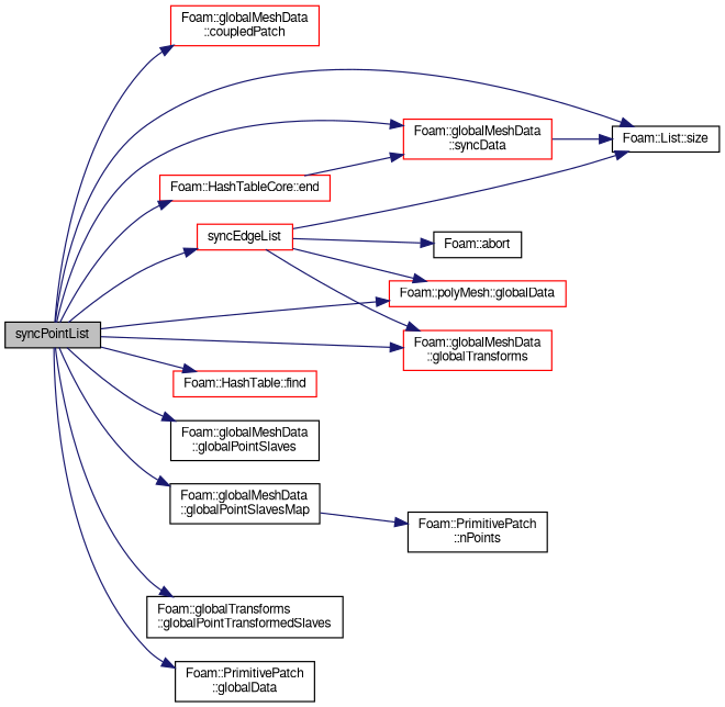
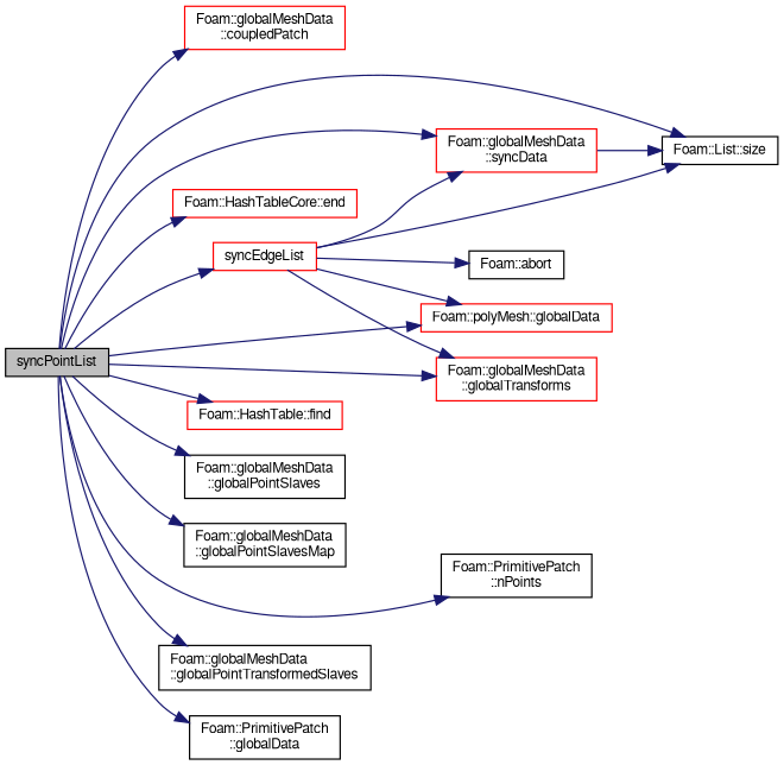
  digraph {
    rankdir=LR
    node [color=black fontname=FreeSans fontsize=10 shape=record]
    edge [color=midnightblue fontname=FreeSans fontsize=10 labelfontname=FreeSans labelfontsize=10 style=solid]
    n1 [fillcolor=grey75 fontcolor=black height=0.2 label=syncPointList style=filled width=0.4]
    n2 [color=red height=0.2 label="Foam::globalMeshData\l::coupledPatch" width=0.4]
    n3 [color=red height=0.2 label="Foam::HashTableCore::end" width=0.4]
    n4 [color=red height=0.2 label="Foam::HashTable::find" width=0.4]
    n5 [color=red height=0.2 label="Foam::polyMesh::globalData" width=0.4]
    n6 [height=0.2 label="Foam::globalMeshData\l::globalPointSlaves" width=0.4]
    n7 [height=0.2 label="Foam::globalMeshData\l::globalPointSlavesMap" width=0.4]
-   n8 [height=0.2 label="Foam::globalTransforms\l::globalPointTransformedSlaves" width=0.4]
+   n8 [height=0.2 label="Foam::globalMeshData\l::globalPointTransformedSlaves" width=0.4]
    n9 [color=red height=0.2 label="Foam::globalMeshData\l::globalTransforms" width=0.4]
    n10 [height=0.2 label="Foam::PrimitivePatch\l::globalData" width=0.4]
    n11 [height=0.2 label="Foam::PrimitivePatch\l::nPoints" width=0.4]
    n12 [height=0.2 label="Foam::List::size" width=0.4]
    n13 [color=red height=0.2 label="Foam::globalMeshData\l::syncData" width=0.4]
    n14 [color=red height=0.2 label=syncEdgeList width=0.4]
    n15 [height=0.2 label="Foam::abort" width=0.4]
    n1 -> n2
    n1 -> n3
    n1 -> n4
    n1 -> n5
    n1 -> n6
    n1 -> n7
    n1 -> n8
    n1 -> n9
    n1 -> n10
-   n7 -> n11
+   n1 -> n11
    n1 -> n12
    n1 -> n13
    n1 -> n14
    n13 -> n12
    n14 -> n5
    n14 -> n9
    n14 -> n12
-   n3 -> n13
+   n14 -> n13
    n14 -> n15
  }
